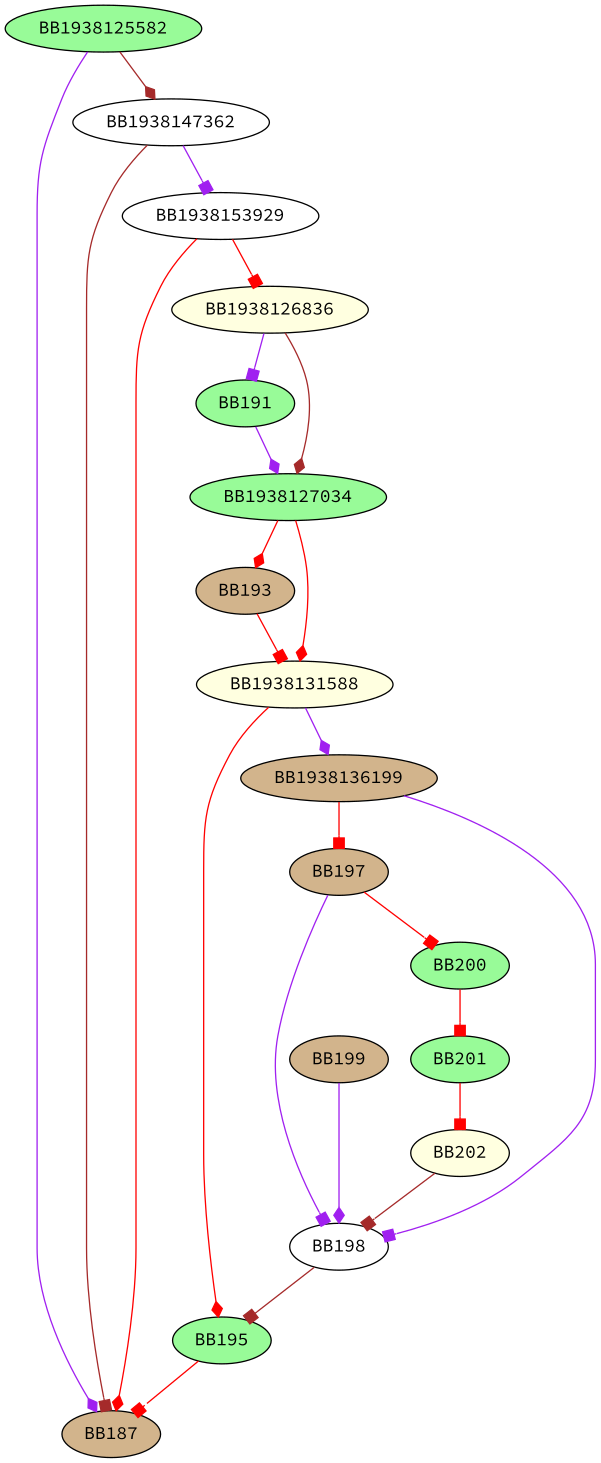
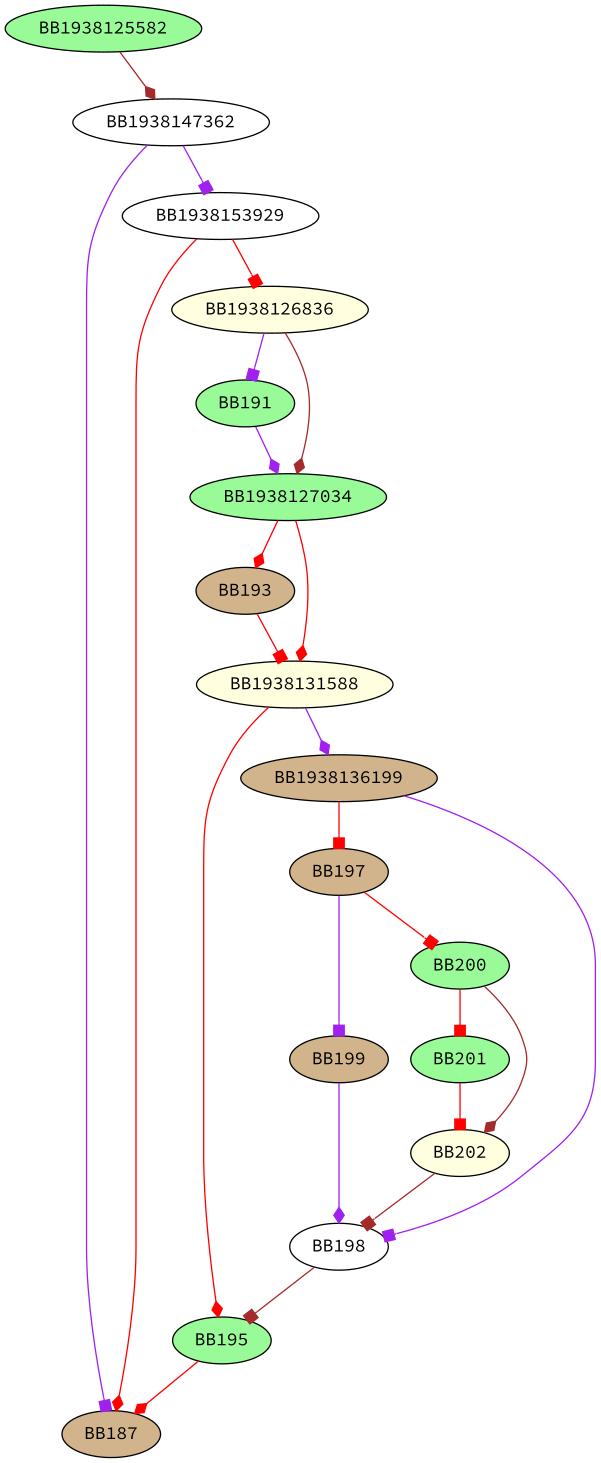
  digraph {
    fontname="Source Code Pro"
    node [fillcolor=palegreen fontname="Source Code Pro" style=filled]
    edge [arrowhead=box color=red fontname="Source Code Pro"]
    BB187 [fillcolor=tan]
    BB1938125582
    BB1938147362 [fillcolor=white]
    BB1938153929 [fillcolor=white]
    BB1938126836 [fillcolor=lightyellow]
    BB191
    BB1938127034
    BB193 [fillcolor=tan]
    BB1938131588 [fillcolor=lightyellow]
    BB195
    n11 [fillcolor=tan label=BB1938136199]
    BB197 [fillcolor=tan]
    BB198 [fillcolor=white]
    BB199 [fillcolor=tan]
    BB200
    BB201
    BB202 [fillcolor=lightyellow]
-   BB1938125582 -> BB187 [arrowhead=diamond color=purple]
    BB1938125582 -> BB1938147362 [arrowhead=diamond color=brown]
-   BB1938147362 -> BB187 [color=brown]
+   BB1938147362 -> BB187 [color=purple]
    BB1938147362 -> BB1938153929 [color=purple]
    BB1938153929 -> BB187 [arrowhead=diamond]
    BB1938153929 -> BB1938126836
    BB1938126836 -> BB191 [color=purple]
    BB1938126836 -> BB1938127034 [arrowhead=diamond color=brown]
    BB191 -> BB1938127034 [arrowhead=diamond color=purple]
    BB1938127034 -> BB193 [arrowhead=diamond]
    BB1938127034 -> BB1938131588 [arrowhead=diamond]
    BB193 -> BB1938131588
    BB1938131588 -> BB195 [arrowhead=diamond]
    BB1938131588 -> n11 [arrowhead=diamond color=purple]
-   BB195 -> BB187
+   BB195 -> BB187 [arrowhead=diamond]
    n11 -> BB197
    n11 -> BB198 [color=purple]
-   BB197 -> BB198 [color=purple]
+   BB197 -> BB199 [color=purple]
    BB197 -> BB200
    BB198 -> BB195 [color=brown]
    BB199 -> BB198 [arrowhead=diamond color=purple]
    BB200 -> BB201
+   BB200 -> BB202 [arrowhead=diamond color=brown]
    BB201 -> BB202
    BB202 -> BB198 [color=brown]
  }
